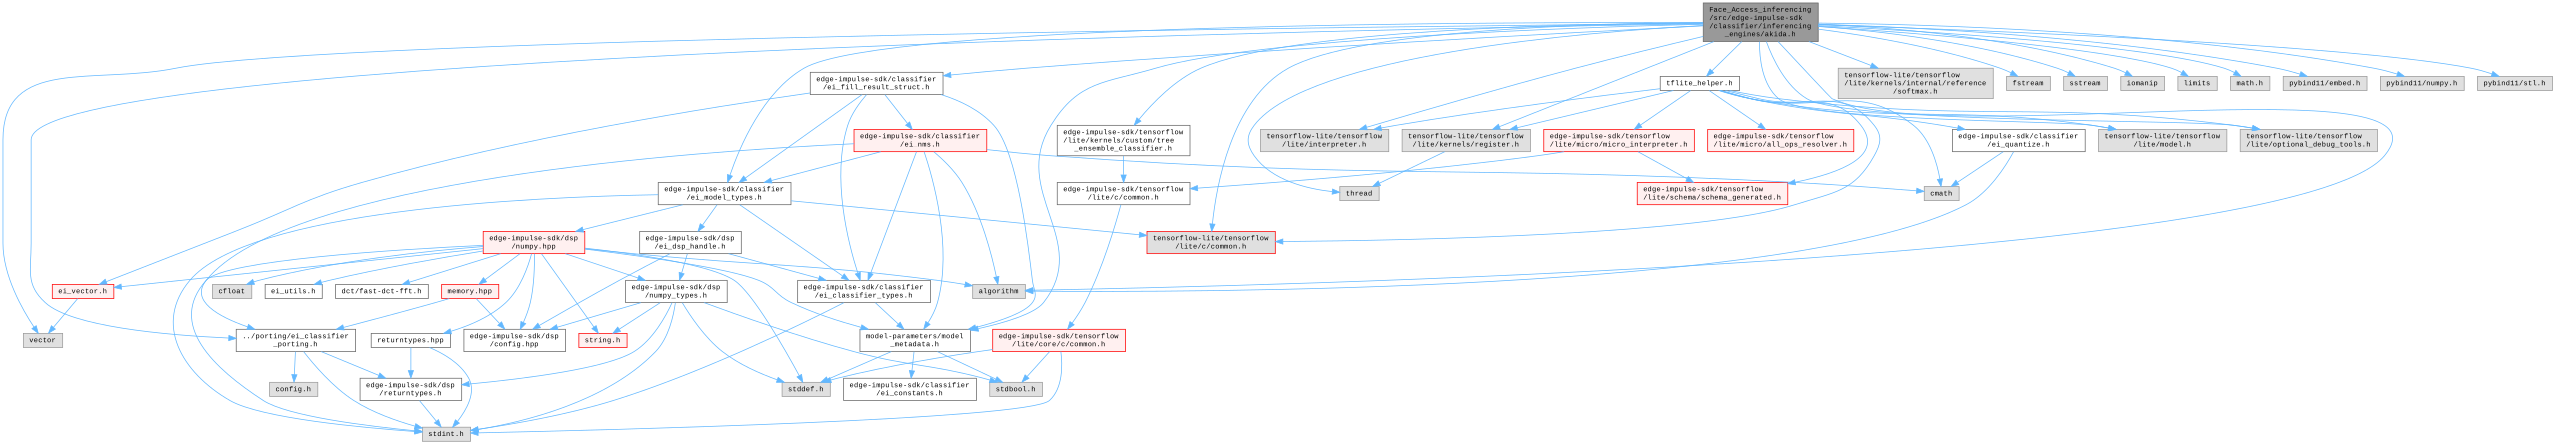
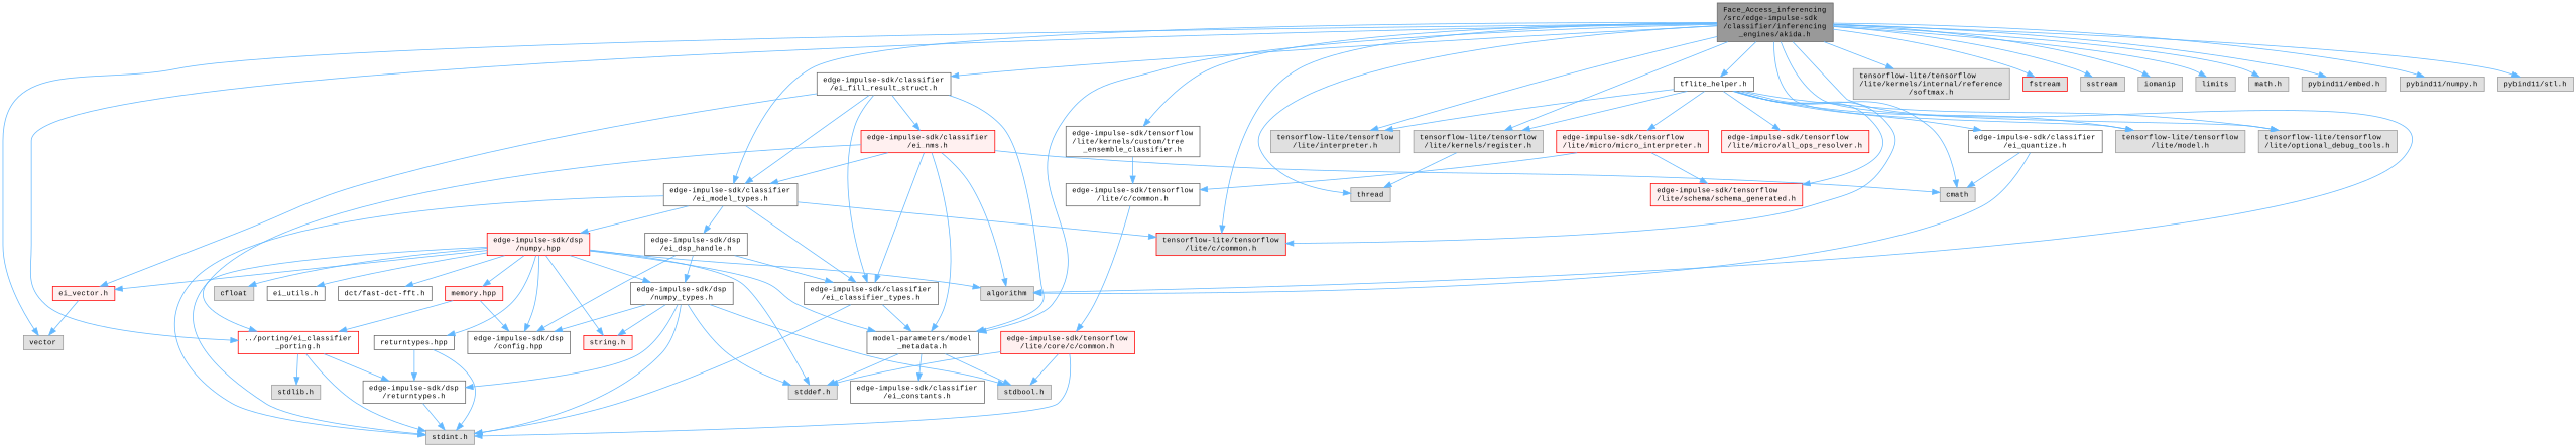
  digraph {
    fontname="Liberation Mono"
    node [color=grey60 fillcolor="#E0E0E0" fontname="Liberation Mono" fontsize=10 shape=box style=filled]
    edge [color=steelblue1 fontname="Liberation Mono" fontsize=10 labelfontname=Helvetica labelfontsize=10 style=solid]
    n1 [color=gray40 fillcolor=grey60 fontcolor=black height=0.2 label="Face_Access_inferencing\l/src/edge-impulse-sdk\l/classifier/inferencing\l_engines/akida.h" width=0.4]
    n2 [color=grey40 fillcolor=white height=0.2 label="model-parameters/model\l_metadata.h" width=0.4]
    n3 [height=0.2 label=thread width=0.4]
    n4 [color=red height=0.2 label="tensorflow-lite/tensorflow\l/lite/c/common.h" width=0.4]
    n5 [height=0.2 label="tensorflow-lite/tensorflow\l/lite/interpreter.h" width=0.4]
    n6 [height=0.2 label="tensorflow-lite/tensorflow\l/lite/kernels/register.h" width=0.4]
    n7 [height=0.2 label="tensorflow-lite/tensorflow\l/lite/model.h" width=0.4]
    n8 [height=0.2 label="tensorflow-lite/tensorflow\l/lite/optional_debug_tools.h" width=0.4]
    n9 [color=grey40 fillcolor=white height=0.2 label="edge-impulse-sdk/tensorflow\l/lite/kernels/custom/tree\l_ensemble_classifier.h" width=0.4]
    n10 [color=grey40 fillcolor=white height=0.2 label="edge-impulse-sdk/classifier\l/ei_model_types.h" width=0.4]
    n11 [height=0.2 label=vector width=0.4]
    n12 [height=0.2 label=algorithm width=0.4]
-   n13 [color=grey40 fillcolor=white height=0.2 label="../porting/ei_classifier\l_porting.h" width=0.4]
+   n13 [color=red fillcolor=white height=0.2 label="../porting/ei_classifier\l_porting.h" width=0.4]
    n14 [color=grey40 fillcolor=white height=0.2 label="edge-impulse-sdk/classifier\l/ei_fill_result_struct.h" width=0.4]
    n15 [height=0.2 label="tensorflow-lite/tensorflow\l/lite/kernels/internal/reference\l/softmax.h" width=0.4]
    n16 [color=grey40 fillcolor=white height=0.2 label="tflite_helper.h" width=0.4]
-   n17 [height=0.2 label=fstream width=0.4]
+   n17 [color=red height=0.2 label=fstream width=0.4]
    n18 [height=0.2 label=sstream width=0.4]
    n19 [height=0.2 label=iomanip width=0.4]
    n20 [height=0.2 label=limits width=0.4]
    n21 [height=0.2 label="math.h" width=0.4]
    n22 [height=0.2 label="pybind11/embed.h" width=0.4]
    n23 [height=0.2 label="pybind11/numpy.h" width=0.4]
    n24 [height=0.2 label="pybind11/stl.h" width=0.4]
    n25 [height=0.2 label="stdbool.h" width=0.4]
    n26 [height=0.2 label="stddef.h" width=0.4]
    n27 [color=grey40 fillcolor=white height=0.2 label="edge-impulse-sdk/classifier\l/ei_constants.h" width=0.4]
    n28 [color=grey40 fillcolor=white height=0.2 label="edge-impulse-sdk/tensorflow\l/lite/c/common.h" width=0.4]
    n29 [height=0.2 label="stdint.h" width=0.4]
    n30 [color=grey40 fillcolor=white height=0.2 label="edge-impulse-sdk/classifier\l/ei_classifier_types.h" width=0.4]
    n31 [color=grey40 fillcolor=white height=0.2 label="edge-impulse-sdk/dsp\l/ei_dsp_handle.h" width=0.4]
    n32 [color=red fillcolor="#FFF0F0" height=0.2 label="edge-impulse-sdk/dsp\l/numpy.hpp" width=0.4]
    n33 [color=grey40 fillcolor=white height=0.2 label="edge-impulse-sdk/dsp\l/returntypes.h" width=0.4]
-   n34 [height=0.2 label="config.h" width=0.4]
+   n34 [height=0.2 label="stdlib.h" width=0.4]
    n35 [color=red fillcolor="#FFF0F0" height=0.2 label="ei_vector.h" width=0.4]
    n36 [color=red fillcolor="#FFF0F0" height=0.2 label="edge-impulse-sdk/classifier\l/ei_nms.h" width=0.4]
    n37 [height=0.2 label=cmath width=0.4]
    n38 [color=grey40 fillcolor=white height=0.2 label="edge-impulse-sdk/classifier\l/ei_quantize.h" width=0.4]
    n39 [color=red fillcolor="#FFF0F0" height=0.2 label="edge-impulse-sdk/tensorflow\l/lite/micro/all_ops_resolver.h" width=0.4]
    n40 [color=red fillcolor="#FFF0F0" height=0.2 label="edge-impulse-sdk/tensorflow\l/lite/micro/micro_interpreter.h" width=0.4]
    n41 [color=red fillcolor="#FFF0F0" height=0.2 label="edge-impulse-sdk/tensorflow\l/lite/schema/schema_generated.h" width=0.4]
    n42 [color=red fillcolor="#FFF0F0" height=0.2 label="edge-impulse-sdk/tensorflow\l/lite/core/c/common.h" width=0.4]
    n43 [color=grey40 fillcolor=white height=0.2 label="edge-impulse-sdk/dsp\l/config.hpp" width=0.4]
    n44 [color=grey40 fillcolor=white height=0.2 label="edge-impulse-sdk/dsp\l/numpy_types.h" width=0.4]
    n45 [color=red fillcolor="#FFF0F0" height=0.2 label="string.h" width=0.4]
    n46 [height=0.2 label=cfloat width=0.4]
    n47 [color=grey40 fillcolor=white height=0.2 label="returntypes.hpp" width=0.4]
    n48 [color=red fillcolor="#FFF0F0" height=0.2 label="memory.hpp" width=0.4]
    n49 [color=grey40 fillcolor=white height=0.2 label="ei_utils.h" width=0.4]
    n50 [color=grey40 fillcolor=white height=0.2 label="dct/fast-dct-fft.h" width=0.4]
    n1 -> n2
    n1 -> n3
    n1 -> n4
    n1 -> n5
    n1 -> n6
    n1 -> n7
    n1 -> n8
    n1 -> n9
    n1 -> n10
    n1 -> n11
    n1 -> n12
    n1 -> n13
    n1 -> n14
    n1 -> n15
    n1 -> n16
    n1 -> n17
    n1 -> n18
    n1 -> n19
    n1 -> n20
    n1 -> n21
    n1 -> n22
    n1 -> n23
    n1 -> n24
    n2 -> n25
    n2 -> n26
    n2 -> n27
    n6 -> n3
    n9 -> n28
    n10 -> n4
    n10 -> n29
    n10 -> n30
    n10 -> n31
    n10 -> n32
    n13 -> n29
    n13 -> n33
    n13 -> n34
    n14 -> n2
    n14 -> n10
    n14 -> n30
    n14 -> n35
    n14 -> n36
    n16 -> n4
    n16 -> n5
    n16 -> n6
    n16 -> n7
    n16 -> n8
    n16 -> n37
    n16 -> n38
    n16 -> n39
    n16 -> n40
    n16 -> n41
    n28 -> n42
    n30 -> n2
    n30 -> n29
    n31 -> n30
    n31 -> n43
    n31 -> n44
    n32 -> n2
    n32 -> n12
    n32 -> n26
    n32 -> n29
    n32 -> n35
    n32 -> n43
    n32 -> n44
    n32 -> n45
    n32 -> n46
    n32 -> n47
    n32 -> n48
    n32 -> n49
    n32 -> n50
    n33 -> n29
    n35 -> n11
    n36 -> n2
    n36 -> n10
    n36 -> n12
    n36 -> n13
    n36 -> n30
    n36 -> n37
    n38 -> n12
    n38 -> n37
    n40 -> n28
    n40 -> n41
    n42 -> n25
    n42 -> n26
    n42 -> n29
    n44 -> n25
    n44 -> n26
    n44 -> n29
    n44 -> n33
    n44 -> n43
    n44 -> n45
    n47 -> n29
    n47 -> n33
    n48 -> n13
    n48 -> n43
  }
